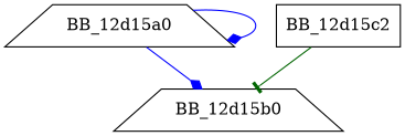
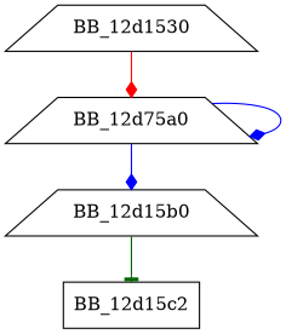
  digraph {
    node [shape=trapezium]
    edge [arrowhead=diamond color=blue]
-   BB_12d15a0
+   BB_12d1530
+   BB_12d15a0 [label=BB_12d75a0]
    BB_12d15b0
    BB_12d15c2 [shape=box]
+   BB_12d1530 -> BB_12d15a0 [color=red]
    BB_12d15a0 -> BB_12d15a0
    BB_12d15a0 -> BB_12d15b0
-   BB_12d15c2 -> BB_12d15b0 [arrowhead=tee color=darkgreen]
+   BB_12d15b0 -> BB_12d15c2 [arrowhead=tee color=darkgreen]
  }
